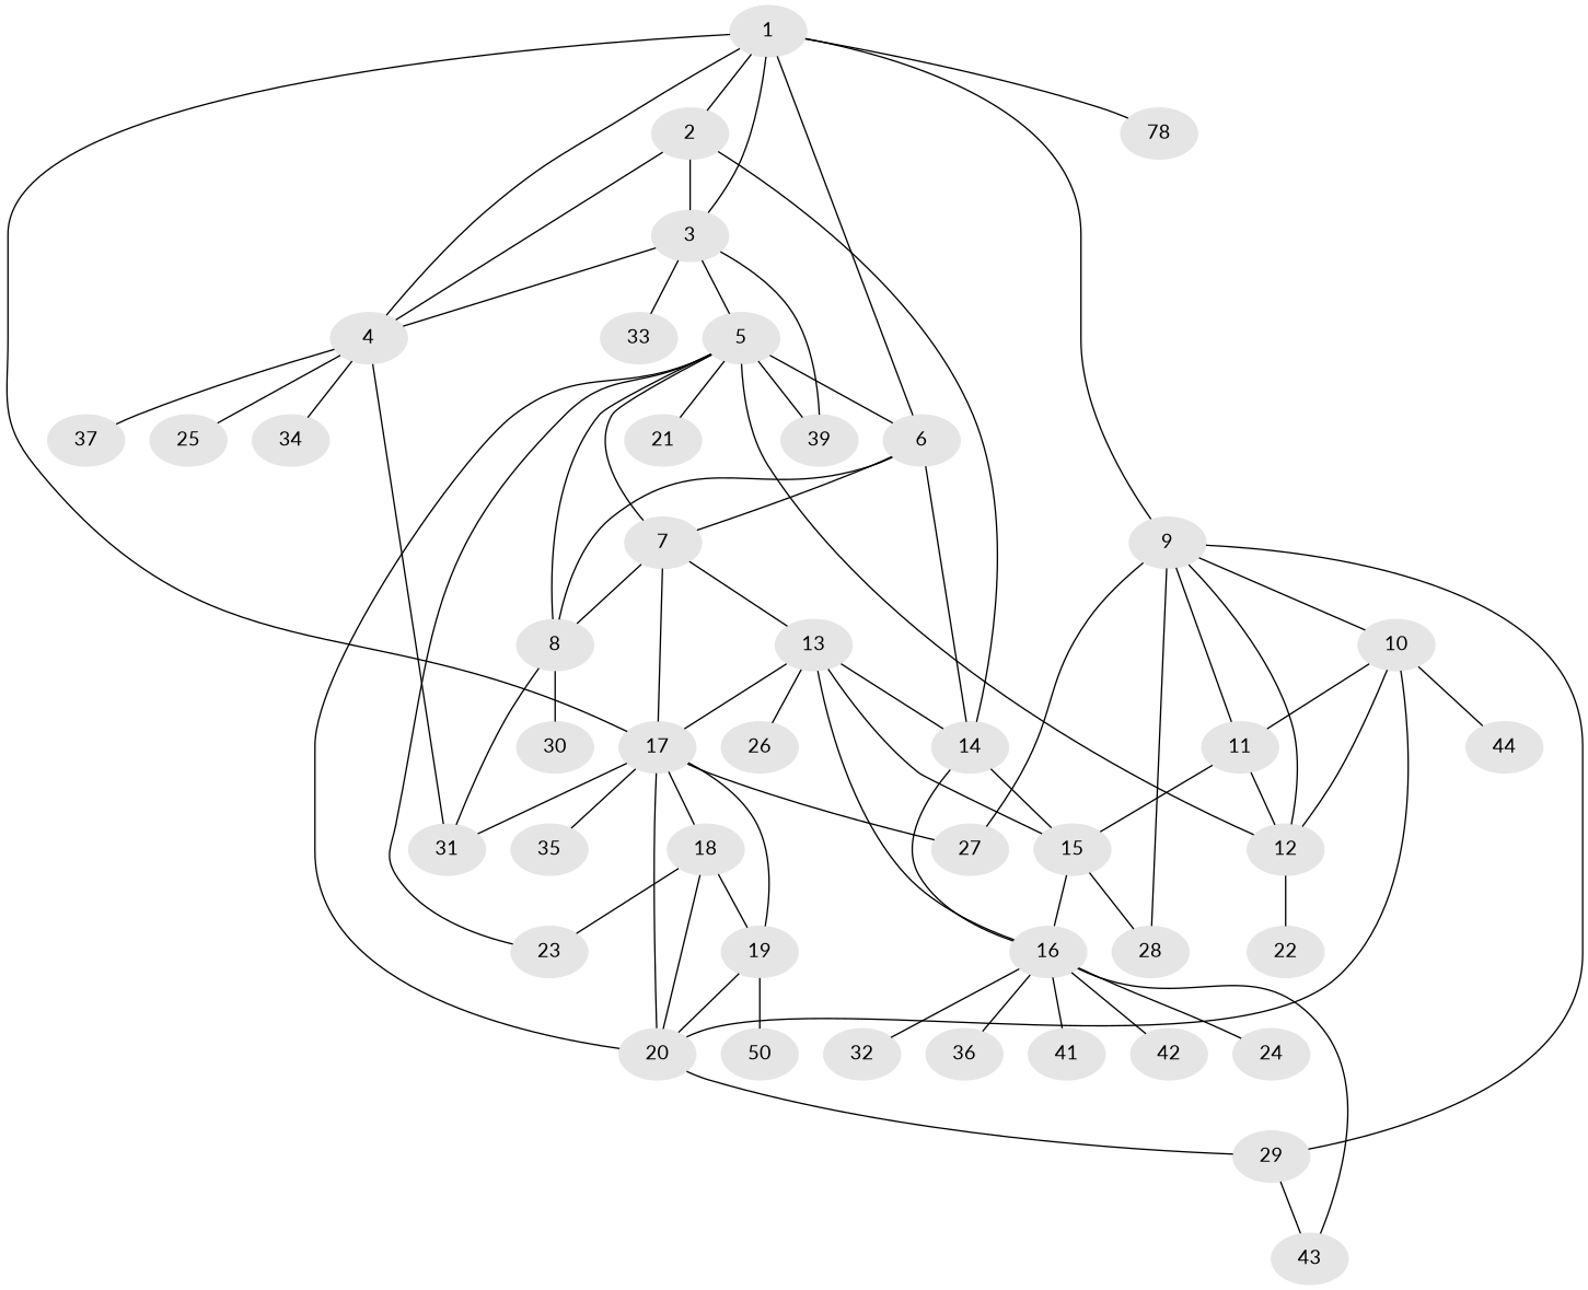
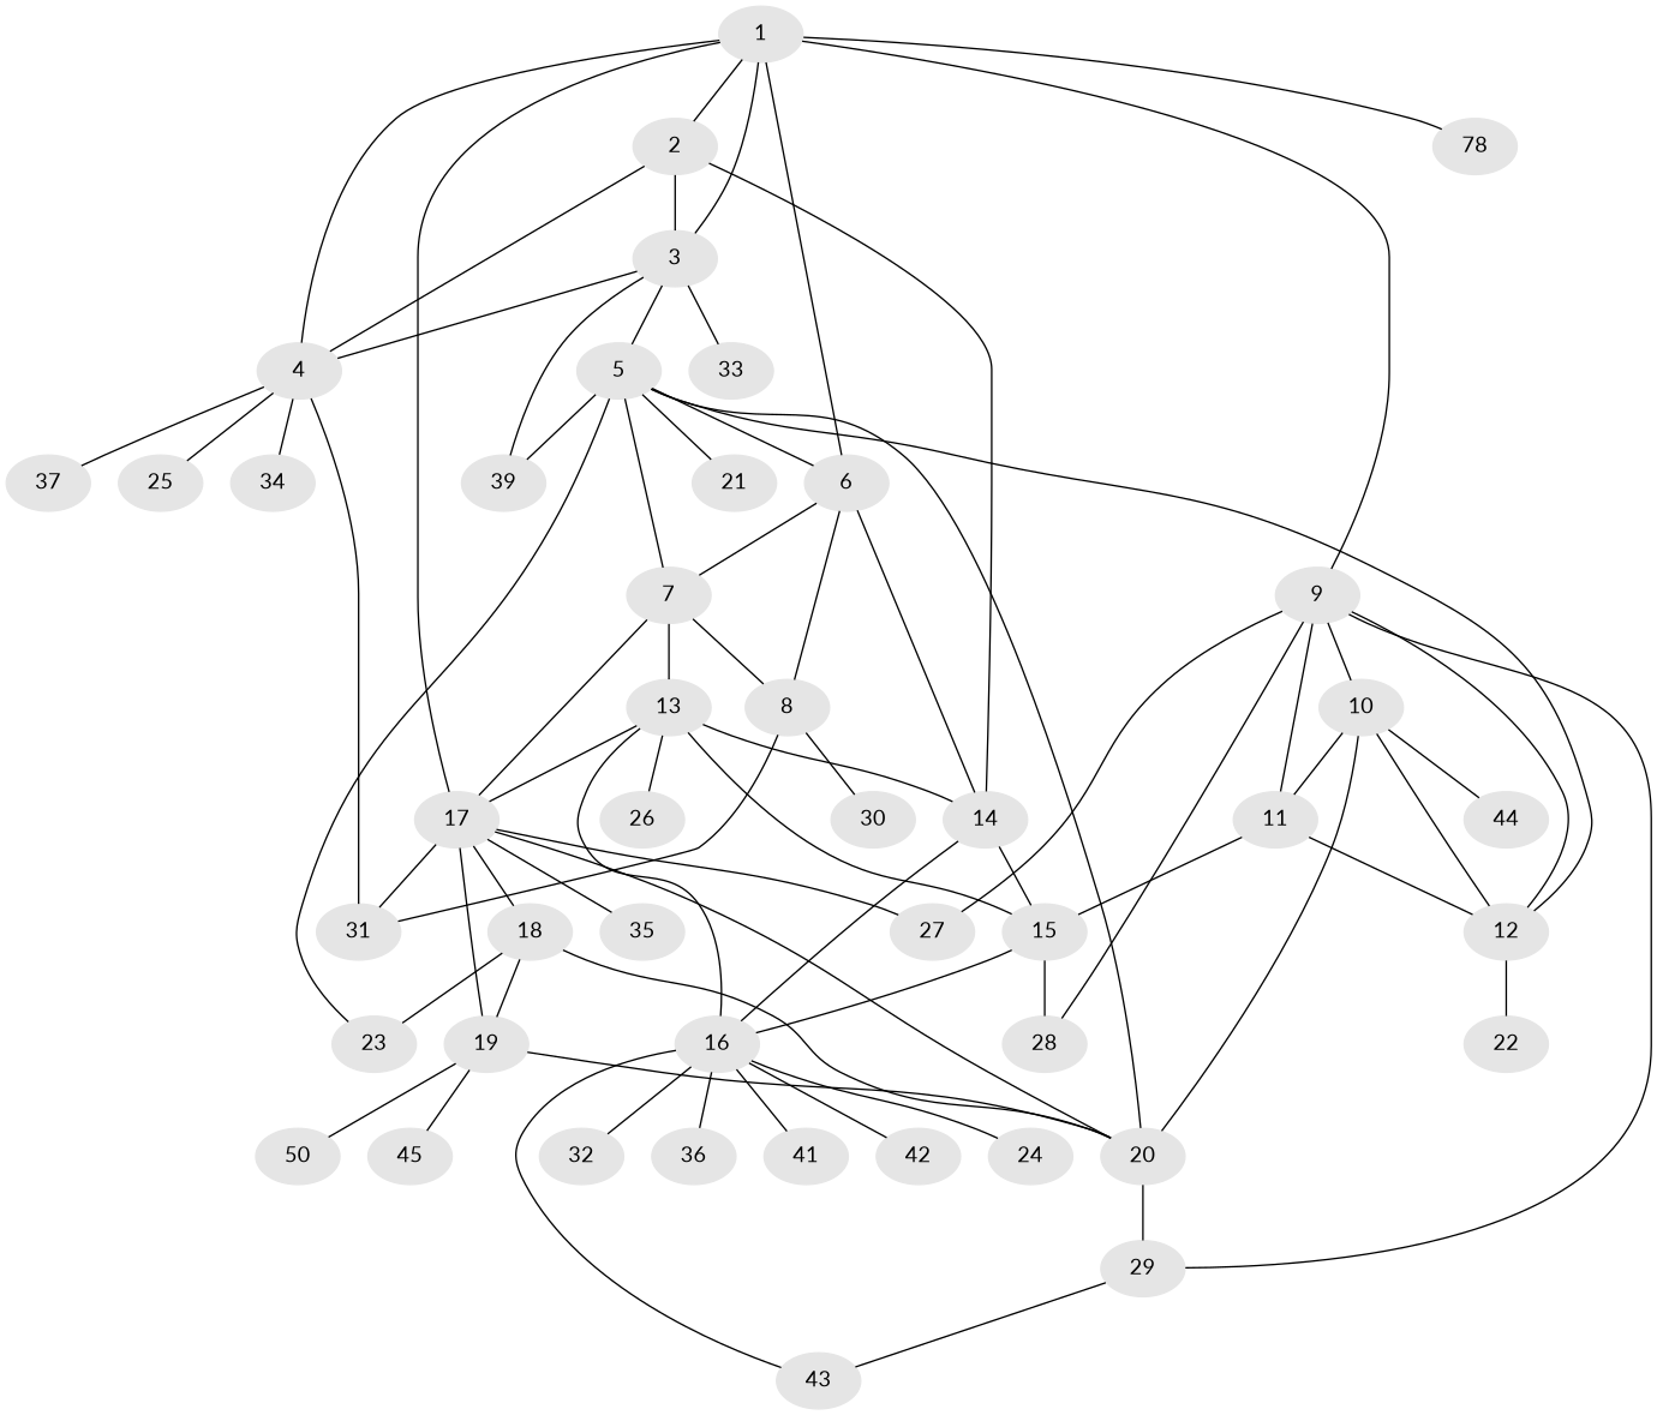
  graph {
    fontname=Lato
    node [color=gray90 fontname=Lato style=filled]
    edge [fontname=Lato weight=1.0]
    1
    2
    3
    4
    6
    9
    17
    n8 [label=78]
    14
    5
    33
    39
    25
    31
    34
    37
    7
    8
    12
    10
    11
    27
    28
    29
    20
    18
    19
    35
    15
    16
    21
    23
    13
    30
    22
    26
    44
    43
    24
    32
    36
    41
    42
    n44 [label=50]
+   45
    1 -- 2
    1 -- 3
    1 -- 4
    1 -- 6
    1 -- 9
    1 -- 17
    1 -- n8
    2 -- 3
    2 -- 4
    2 -- 14
    3 -- 4
    3 -- 5
    3 -- 33 [weight=2.0]
    3 -- 39
    4 -- 25
    4 -- 31
    4 -- 34
    4 -- 37
    6 -- 14
    6 -- 7
    6 -- 8
    9 -- 12
    9 -- 10
    9 -- 11
    9 -- 27
    9 -- 28 [weight=2.0]
    9 -- 29
    17 -- 31 [weight=4.0]
    17 -- 27
    17 -- 20
    17 -- 18
    17 -- 19
    17 -- 35
    14 -- 15 [weight=2.0]
    14 -- 16
    5 -- 6
    5 -- 39 [weight=3.0]
    5 -- 7
-   5 -- 8
    5 -- 12
    5 -- 20
    5 -- 21
    5 -- 23
    7 -- 17
    7 -- 8
    7 -- 13
    8 -- 31
    8 -- 30
    12 -- 22
    10 -- 12
    10 -- 11
    10 -- 20
    10 -- 44
    11 -- 12
    11 -- 15 [weight=2.0]
    29 -- 43
    20 -- 29
    18 -- 20
    18 -- 19
    18 -- 23 [weight=2.0]
    19 -- 20
    19 -- n44
+   19 -- 45
    15 -- 28
    15 -- 16
    16 -- 43
    16 -- 24
    16 -- 32
    16 -- 36
    16 -- 41
    16 -- 42
    13 -- 17
    13 -- 14 [weight=2.0]
    13 -- 15
    13 -- 16
    13 -- 26
  }
